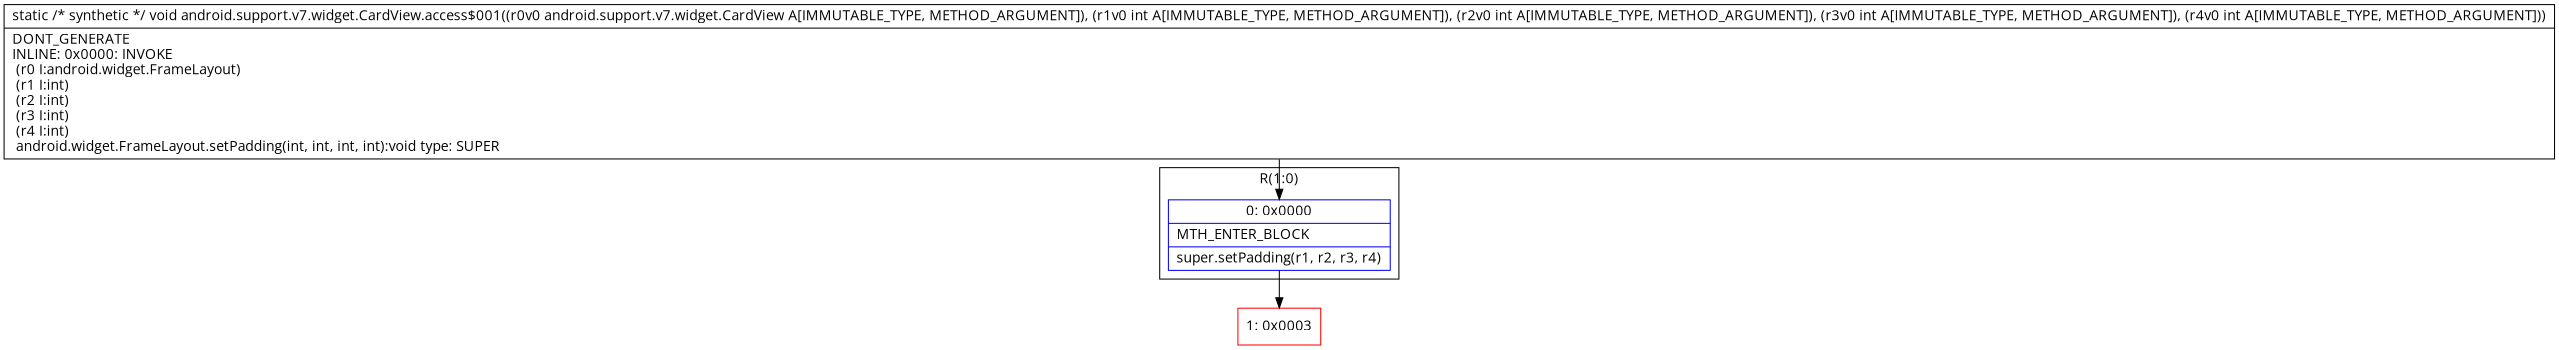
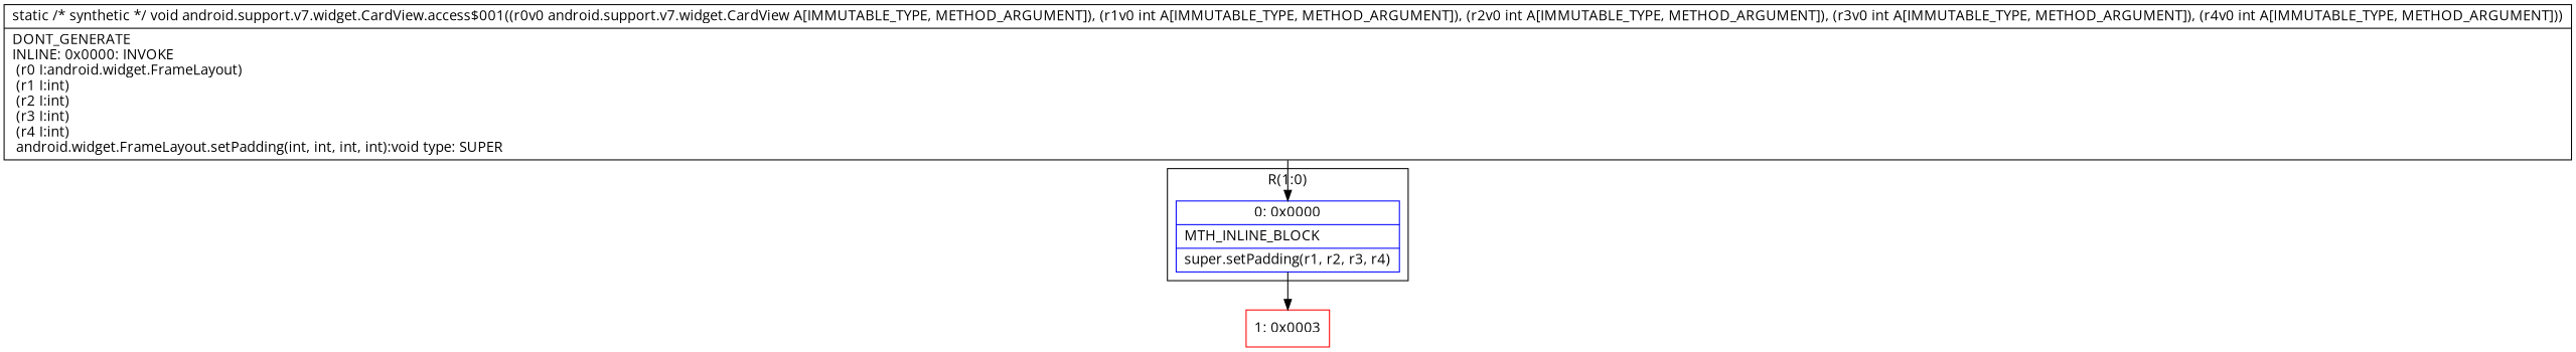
  digraph {
    fontname="Open Sans"
    node [shape=record fontname="Open Sans"]
    edge [fontname="Open Sans"]
-   n1 [color=blue label="{0\:\ 0x0000|MTH_ENTER_BLOCK\l|super.setPadding(r1, r2, r3, r4)\l}"]
+   n1 [color=blue label="{0\:\ 0x0000|MTH_INLINE_BLOCK\l|super.setPadding(r1, r2, r3, r4)\l}"]
    n2 [color=red label="{1\:\ 0x0003}"]
    n3 [label="{static \/* synthetic *\/ void android.support.v7.widget.CardView.access$001((r0v0 android.support.v7.widget.CardView A[IMMUTABLE_TYPE, METHOD_ARGUMENT]), (r1v0 int A[IMMUTABLE_TYPE, METHOD_ARGUMENT]), (r2v0 int A[IMMUTABLE_TYPE, METHOD_ARGUMENT]), (r3v0 int A[IMMUTABLE_TYPE, METHOD_ARGUMENT]), (r4v0 int A[IMMUTABLE_TYPE, METHOD_ARGUMENT]))  | DONT_GENERATE\lINLINE: 0x0000: INVOKE  \l  (r0 I:android.widget.FrameLayout)\l  (r1 I:int)\l  (r2 I:int)\l  (r3 I:int)\l  (r4 I:int)\l android.widget.FrameLayout.setPadding(int, int, int, int):void type: SUPER\l}"]
    subgraph cluster_1 {
      label="R(1:0)"
      n1
    }
    n1 -> n2
    n3 -> n1
  }
